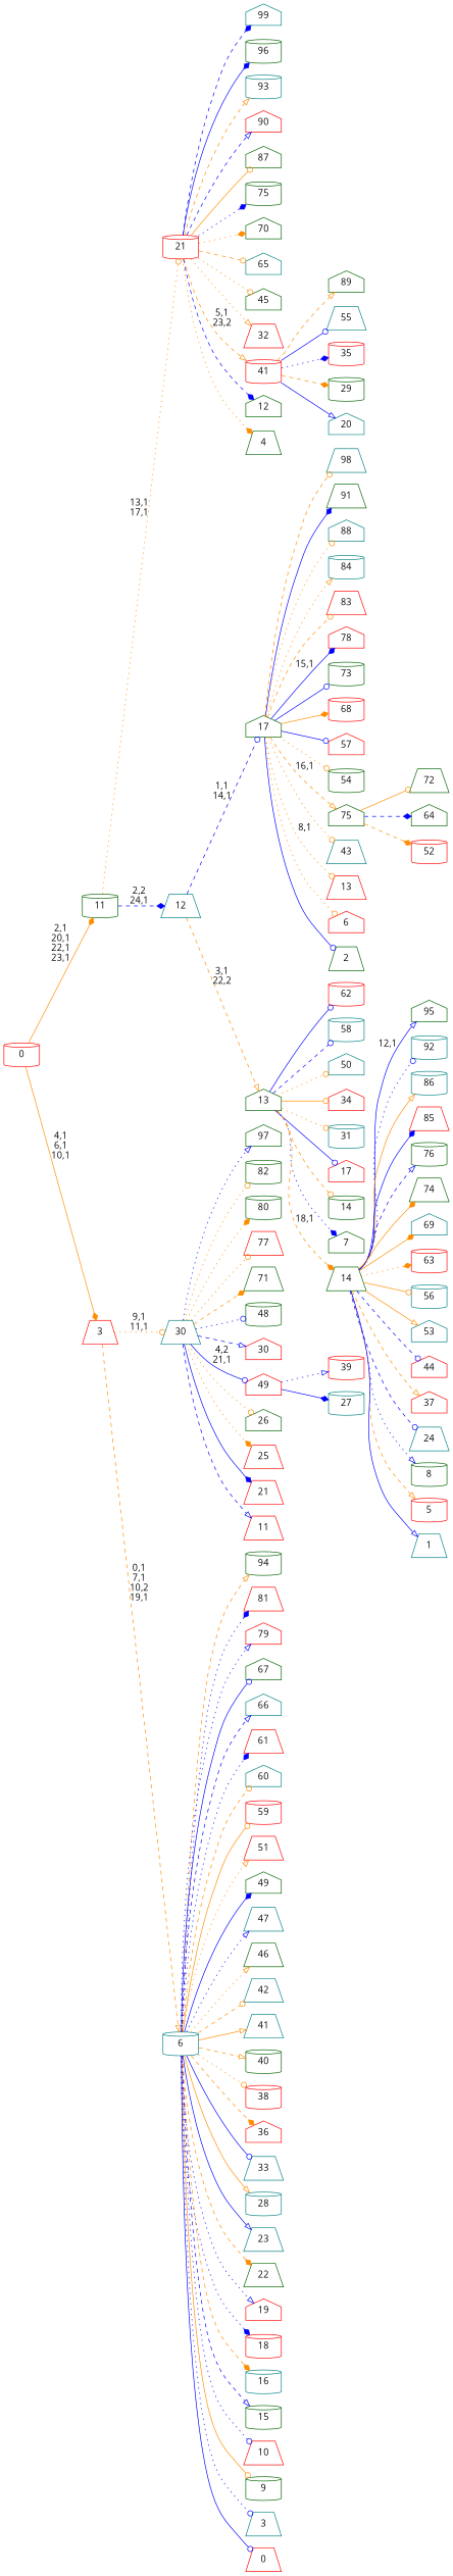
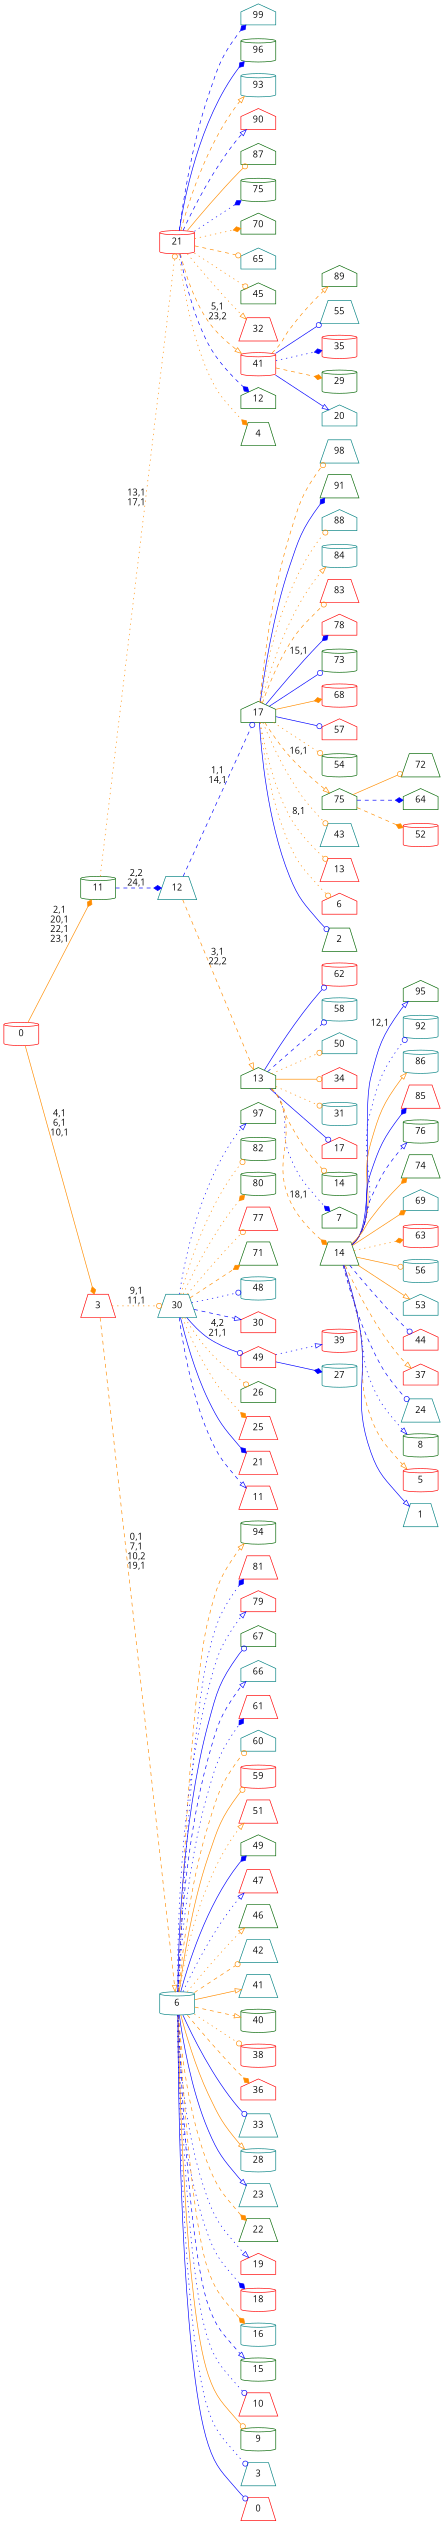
  digraph {
    fontname="Open Sans"
    rankdir=LR
    node [color=red fontname="Open Sans" shape=cylinder]
    edge [arrowhead=odot color=darkorange fontname="Open Sans" style=dotted]
    n1 [color=teal label=99 shape=house]
    n2 [color=teal label=98 shape=trapezium]
    n3 [color=darkgreen label=97 shape=house]
    n4 [color=darkgreen label=96]
    n5 [color=darkgreen label=95 shape=house]
    n6 [color=darkgreen label=94]
    n7 [color=teal label=93]
    n8 [color=teal label=92]
    n9 [color=darkgreen label=91 shape=trapezium]
    n10 [label=90 shape=house]
    n11 [color=darkgreen label=89 shape=house]
    n12 [color=teal label=88 shape=house]
    n13 [color=darkgreen label=87 shape=house]
    n14 [color=teal label=86]
    n15 [label=85 shape=trapezium]
    n16 [color=teal label=84]
    n17 [label=83 shape=trapezium]
    n18 [color=darkgreen label=82]
    n19 [label=81 shape=trapezium]
    n20 [color=darkgreen label=80]
    n21 [label=79 shape=house]
    n22 [label=78 shape=house]
    n23 [label=77 shape=trapezium]
    n24 [color=darkgreen label=76]
    n25 [color=darkgreen label=75]
    n26 [color=darkgreen label=74 shape=trapezium]
    n27 [color=darkgreen label=73]
    n28 [color=darkgreen label=72 shape=trapezium]
    n29 [color=darkgreen label=71 shape=trapezium]
    n30 [color=darkgreen label=70 shape=house]
    n31 [color=teal label=69 shape=house]
    n32 [label=68]
    n33 [color=darkgreen label=67 shape=house]
    n34 [color=teal label=66 shape=house]
    n35 [color=teal label=65 shape=house]
    n36 [color=darkgreen label=64 shape=house]
    n37 [label=63]
    n38 [label=62]
    n39 [label=61 shape=trapezium]
    n40 [color=teal label=60 shape=house]
    n41 [label=59]
    n42 [color=teal label=58]
    n43 [label=57 shape=house]
    n44 [color=teal label=56]
    n45 [color=teal label=55 shape=trapezium]
    n46 [color=darkgreen label=54]
    n47 [color=teal label=53 shape=house]
    n48 [label=52]
    75 [color=darkgreen shape=house]
    n50 [label=51 shape=trapezium]
    n51 [color=teal label=50 shape=house]
    n52 [color=darkgreen label=49 shape=house]
-   n53 [color=darkgreen label=48]
-   n54 [color=teal label=47 shape=trapezium]
+   n53 [color=teal label=48]
+   n54 [label=47 shape=trapezium]
    n55 [color=darkgreen label=46 shape=trapezium]
    n56 [color=darkgreen label=45 shape=house]
    n57 [label=44 shape=house]
    n58 [color=teal label=43 shape=trapezium]
    n59 [color=teal label=42 shape=trapezium]
    n60 [color=teal label=41 shape=trapezium]
    n61 [color=darkgreen label=40]
    n62 [label=39]
    n63 [label=38]
    n64 [label=37 shape=house]
    n65 [label=36 shape=house]
    n66 [label=35]
    n67 [label=34 shape=house]
    n68 [color=teal label=33 shape=trapezium]
    n69 [label=32 shape=trapezium]
    n70 [color=teal label=31]
    n71 [label=30 shape=house]
    n72 [color=darkgreen label=29]
    n73 [color=teal label=28]
    n74 [color=teal label=27]
    49 [shape=house]
    n76 [color=darkgreen label=26 shape=house]
    n77 [label=25 shape=trapezium]
    n78 [color=teal label=24 shape=trapezium]
    n79 [color=teal label=23 shape=trapezium]
    n80 [color=darkgreen label=22 shape=trapezium]
    n81 [label=21 shape=trapezium]
    n82 [color=teal label=20 shape=house]
    41
    n84 [label=19 shape=house]
    n85 [label=18]
    n86 [label=17 shape=house]
    n87 [color=teal label=16]
    n88 [color=darkgreen label=15]
    n89 [color=darkgreen label=14]
    n90 [label=13 shape=trapezium]
    n91 [color=darkgreen label=12 shape=house]
    n92 [label=11 shape=trapezium]
    30 [color=teal shape=trapezium]
    n94 [label=10 shape=trapezium]
    n95 [color=darkgreen label=9]
    n96 [color=darkgreen label=8]
    n97 [color=darkgreen label=7 shape=house]
    n98 [label=6 shape=house]
    n99 [label=5]
    n100 [color=darkgreen label=4 shape=trapezium]
    21
    n102 [color=teal label=3 shape=trapezium]
    n103 [color=darkgreen label=2 shape=trapezium]
    17 [color=darkgreen shape=house]
    n105 [color=teal label=1 shape=trapezium]
    14 [color=darkgreen shape=trapezium]
    13 [color=darkgreen shape=house]
    12 [color=teal shape=trapezium]
    11 [color=darkgreen]
    n110 [label=0 shape=trapezium]
    6 [color=teal]
    3 [shape=trapezium]
    0
    75 -> n28 [style=solid]
    75 -> n36 [arrowhead=diamond color=blue style=dashed]
    75 -> n48 [arrowhead=diamond style=dashed]
    49 -> n62 [arrowhead=onormal color=blue]
    49 -> n74 [arrowhead=diamond color=blue style=solid]
    41 -> n11 [arrowhead=onormal style=dashed]
    41 -> n45 [color=blue style=solid]
    41 -> n66 [arrowhead=diamond color=blue]
    41 -> n72 [arrowhead=diamond style=dashed]
    41 -> n82 [arrowhead=onormal color=blue style=solid]
    30 -> n3 [arrowhead=onormal color=blue]
    30 -> n18
    30 -> n20 [arrowhead=diamond]
    30 -> n23
    30 -> n29 [arrowhead=diamond style=dashed]
    30 -> n53 [color=blue]
    30 -> n71 [arrowhead=onormal color=blue style=dashed]
    30 -> 49 [color=blue label="4,2\n21,1" style=solid]
    30 -> n76
    30 -> n77 [arrowhead=diamond]
    30 -> n81 [arrowhead=diamond color=blue style=solid]
    30 -> n92 [arrowhead=onormal color=blue style=dashed]
    21 -> n1 [arrowhead=diamond color=blue style=dashed]
    21 -> n4 [arrowhead=diamond color=blue style=solid]
    21 -> n7 [arrowhead=onormal style=dashed]
    21 -> n10 [arrowhead=onormal color=blue style=dashed]
    21 -> n13 [style=solid]
    21 -> n25 [arrowhead=diamond color=blue]
    21 -> n30 [arrowhead=diamond]
    21 -> n35 [style=dashed]
    21 -> n56
    21 -> n69 [arrowhead=onormal]
    21 -> 41 [arrowhead=onormal label="5,1\n23,2" style=dashed]
    21 -> n91 [arrowhead=diamond color=blue style=dashed]
    21 -> n100 [arrowhead=diamond]
    17 -> n2 [style=dashed]
    17 -> n9 [arrowhead=diamond color=blue style=solid]
    17 -> n12
    17 -> n16 [arrowhead=onormal]
    17 -> n17 [style=dashed]
    17 -> n22 [arrowhead=diamond color=blue label="15,1" style=solid]
    17 -> n27 [color=blue style=solid]
    17 -> n32 [arrowhead=diamond style=solid]
    17 -> n43 [color=blue style=solid]
    17 -> n46
    17 -> 75 [arrowhead=onormal label="16,1" style=dashed]
    17 -> n58
    17 -> n90 [label="8,1"]
    17 -> n98
    17 -> n103 [color=blue style=solid]
    14 -> n5 [arrowhead=onormal color=blue label="12,1" style=solid]
    14 -> n8 [color=blue]
    14 -> n14 [arrowhead=onormal style=solid]
    14 -> n15 [arrowhead=diamond color=blue style=solid]
    14 -> n24 [arrowhead=onormal color=blue style=dashed]
    14 -> n26 [arrowhead=diamond style=solid]
    14 -> n31 [arrowhead=diamond style=solid]
    14 -> n37 [arrowhead=diamond]
    14 -> n44 [style=solid]
    14 -> n47 [arrowhead=onormal style=solid]
    14 -> n57 [color=blue style=dashed]
    14 -> n64 [arrowhead=onormal style=dashed]
    14 -> n78 [color=blue style=dashed]
    14 -> n96 [arrowhead=onormal color=blue]
    14 -> n99 [arrowhead=onormal style=dashed]
    14 -> n105 [arrowhead=onormal color=blue style=solid]
    13 -> n38 [color=blue style=solid]
    13 -> n42 [color=blue style=dashed]
    13 -> n51
    13 -> n67 [style=solid]
    13 -> n70
    13 -> n86 [color=blue style=solid]
    13 -> n89 [style=dashed]
    13 -> n97 [arrowhead=diamond color=blue]
    13 -> 14 [arrowhead=diamond label="18,1" style=dashed]
    12 -> 17 [color=blue label="1,1\n14,1" style=dashed]
    12 -> 13 [arrowhead=onormal label="3,1\n22,2" style=dashed]
    11 -> 21 [label="13,1\n17,1"]
    11 -> 12 [arrowhead=diamond color=blue label="2,2\n24,1" style=dashed]
    6 -> n6 [arrowhead=onormal style=dashed]
    6 -> n19 [arrowhead=diamond color=blue]
    6 -> n21 [arrowhead=onormal color=blue]
    6 -> n33 [color=blue style=solid]
    6 -> n34 [arrowhead=onormal color=blue style=dashed]
    6 -> n39 [arrowhead=diamond color=blue]
    6 -> n40 [style=dashed]
    6 -> n41 [style=solid]
    6 -> n50 [arrowhead=onormal]
    6 -> n52 [arrowhead=diamond color=blue style=solid]
    6 -> n54 [arrowhead=onormal color=blue]
    6 -> n55 [arrowhead=onormal]
    6 -> n59 [style=dashed]
    6 -> n60 [arrowhead=onormal style=solid]
    6 -> n61 [arrowhead=onormal style=dashed]
    6 -> n63
    6 -> n65 [arrowhead=diamond style=dashed]
    6 -> n68 [color=blue style=solid]
    6 -> n73 [arrowhead=onormal style=solid]
    6 -> n79 [arrowhead=onormal color=blue style=solid]
    6 -> n80 [arrowhead=diamond style=dashed]
    6 -> n84 [arrowhead=onormal color=blue]
    6 -> n85 [arrowhead=diamond color=blue]
    6 -> n87 [arrowhead=diamond style=dashed]
    6 -> n88 [arrowhead=onormal color=blue style=dashed]
    6 -> n94 [color=blue]
    6 -> n95 [style=solid]
    6 -> n102 [color=blue]
    6 -> n110 [color=blue style=solid]
    3 -> 30 [label="9,1\n11,1"]
    3 -> 6 [arrowhead=onormal label="0,1\n7,1\n10,2\n19,1" style=dashed]
    0 -> 11 [arrowhead=diamond label="2,1\n20,1\n22,1\n23,1" style=solid]
    0 -> 3 [arrowhead=diamond label="4,1\n6,1\n10,1" style=solid]
  }
